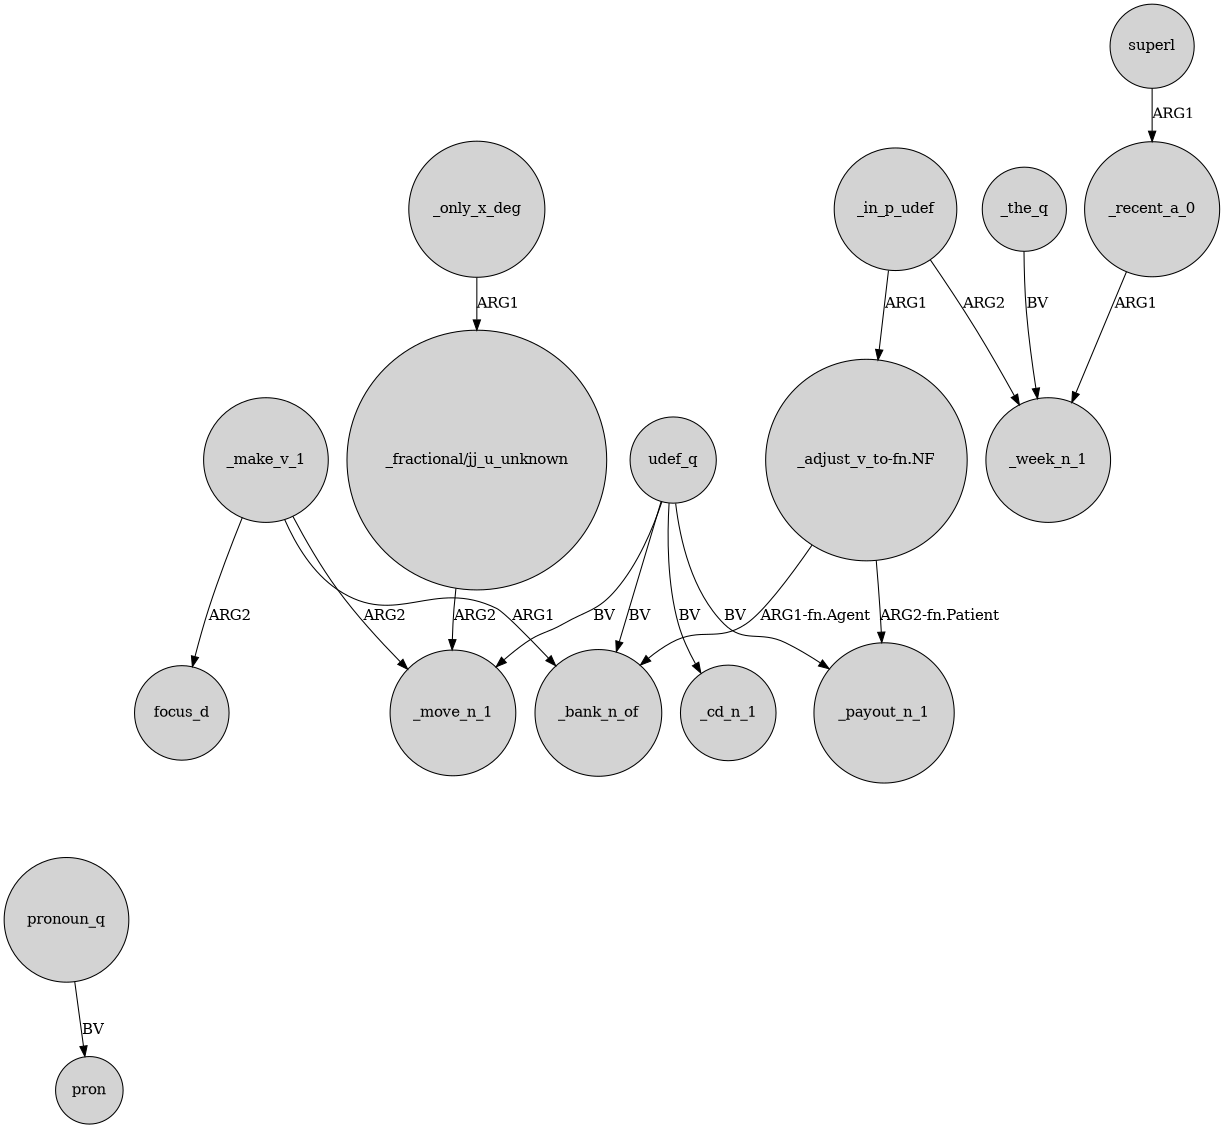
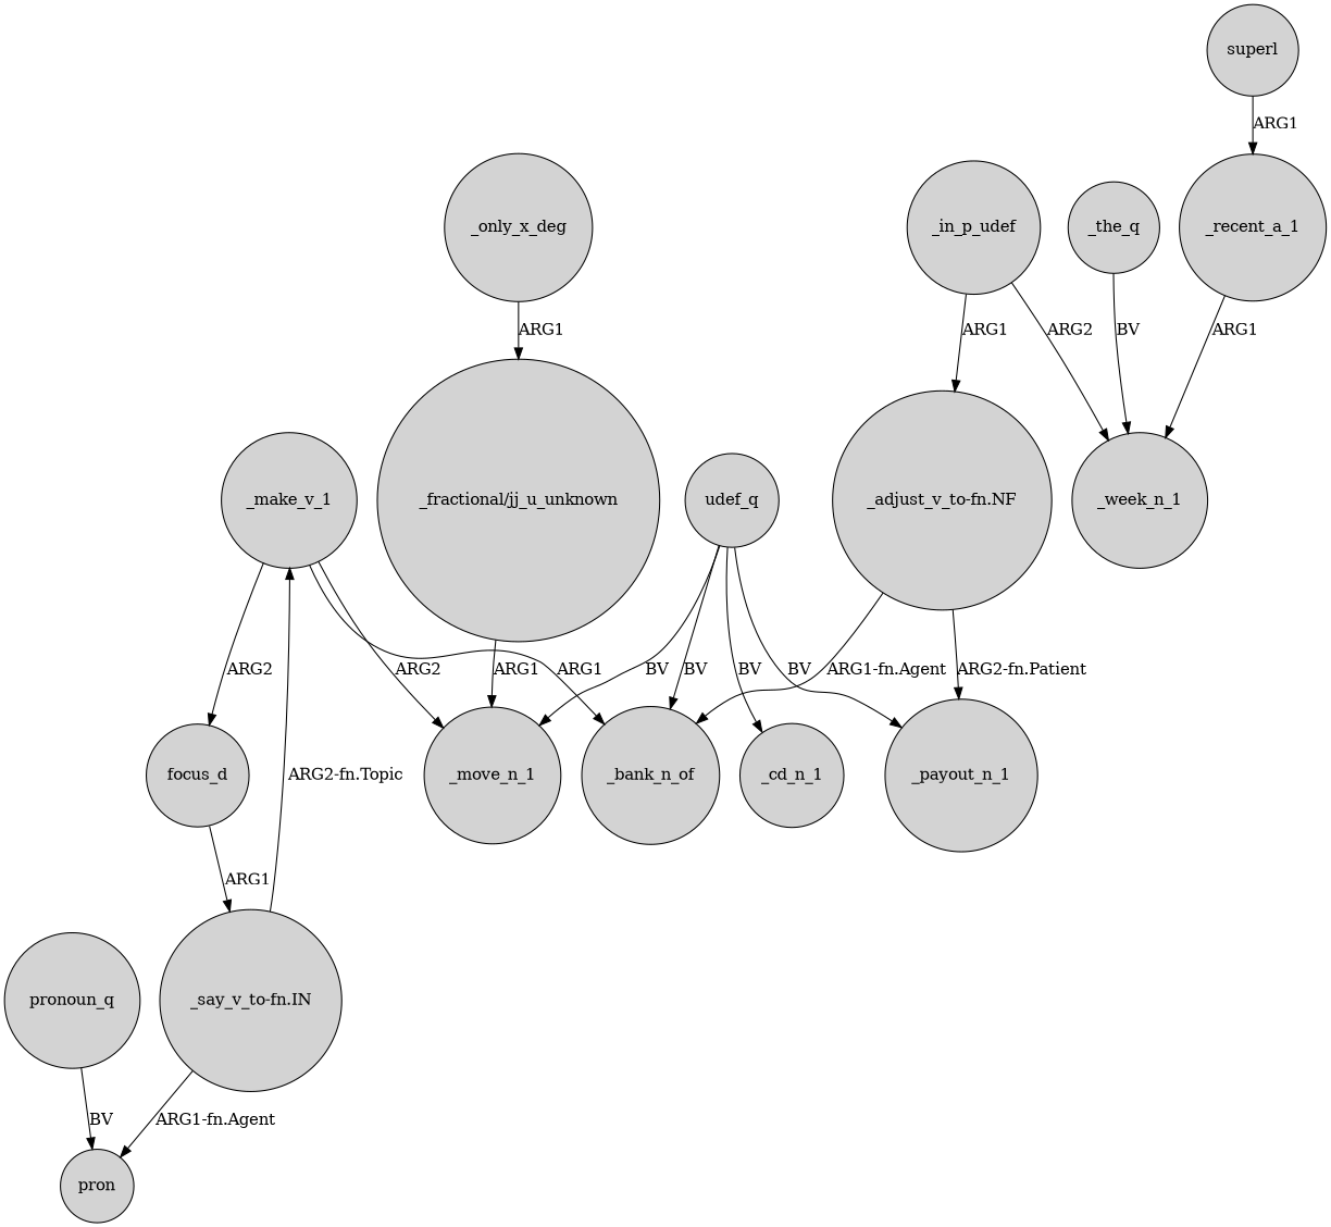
  digraph {
    node [shape=circle style=filled]
    udef_q
    _move_n_1
    _bank_n_of
    _payout_n_1
    _cd_n_1
    "_adjust_v_to-fn.NF"
    n7 [label=_in_p_udef]
    _week_n_1
    superl
-   _recent_a_1 [label=_recent_a_0]
+   _recent_a_1
    pronoun_q
    pron
+   "_say_v_to-fn.IN"
    _make_v_1
    focus_d
    _the_q
    _only_x_deg
    "_fractional/jj_u_unknown"
    udef_q -> _move_n_1 [label=BV]
    udef_q -> _bank_n_of [label=BV]
    udef_q -> _payout_n_1 [label=BV]
    udef_q -> _cd_n_1 [label=BV]
    "_adjust_v_to-fn.NF" -> _bank_n_of [label="ARG1-fn.Agent"]
    "_adjust_v_to-fn.NF" -> _payout_n_1 [label="ARG2-fn.Patient"]
    n7 -> "_adjust_v_to-fn.NF" [label=ARG1]
    n7 -> _week_n_1 [label=ARG2]
    superl -> _recent_a_1 [label=ARG1]
    _recent_a_1 -> _week_n_1 [label=ARG1]
    pronoun_q -> pron [label=BV]
+   "_say_v_to-fn.IN" -> pron [label="ARG1-fn.Agent"]
+   "_say_v_to-fn.IN" -> _make_v_1 [label="ARG2-fn.Topic"]
    _make_v_1 -> _move_n_1 [label=ARG2]
    _make_v_1 -> _bank_n_of [label=ARG1]
    _make_v_1 -> focus_d [label=ARG2]
+   focus_d -> "_say_v_to-fn.IN" [label=ARG1]
    _the_q -> _week_n_1 [label=BV]
    _only_x_deg -> "_fractional/jj_u_unknown" [label=ARG1]
-   "_fractional/jj_u_unknown" -> _move_n_1 [label=ARG2]
+   "_fractional/jj_u_unknown" -> _move_n_1 [label=ARG1]
  }
